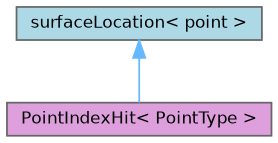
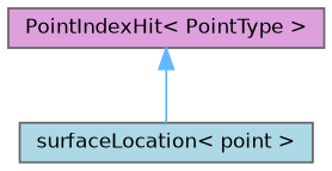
  digraph {
    node [color=gray40 fontname=Helvetica fontsize=10 shape=box style=filled]
    n1 [fillcolor=plum fontcolor=black height=0.2 label="PointIndexHit\< PointType \>" width=0.4]
    n2 [fillcolor=lightblue height=0.2 label="surfaceLocation\< point \>" width=0.4]
-   n2 -> n1 [color=steelblue1 dir=back fontname=Helvetica fontsize=10 labelfontname=Helvetica labelfontsize=10 style=solid]
+   n1 -> n2 [color=steelblue1 dir=back fontname=Helvetica fontsize=10 labelfontname=Helvetica labelfontsize=10 style=solid]
  }
